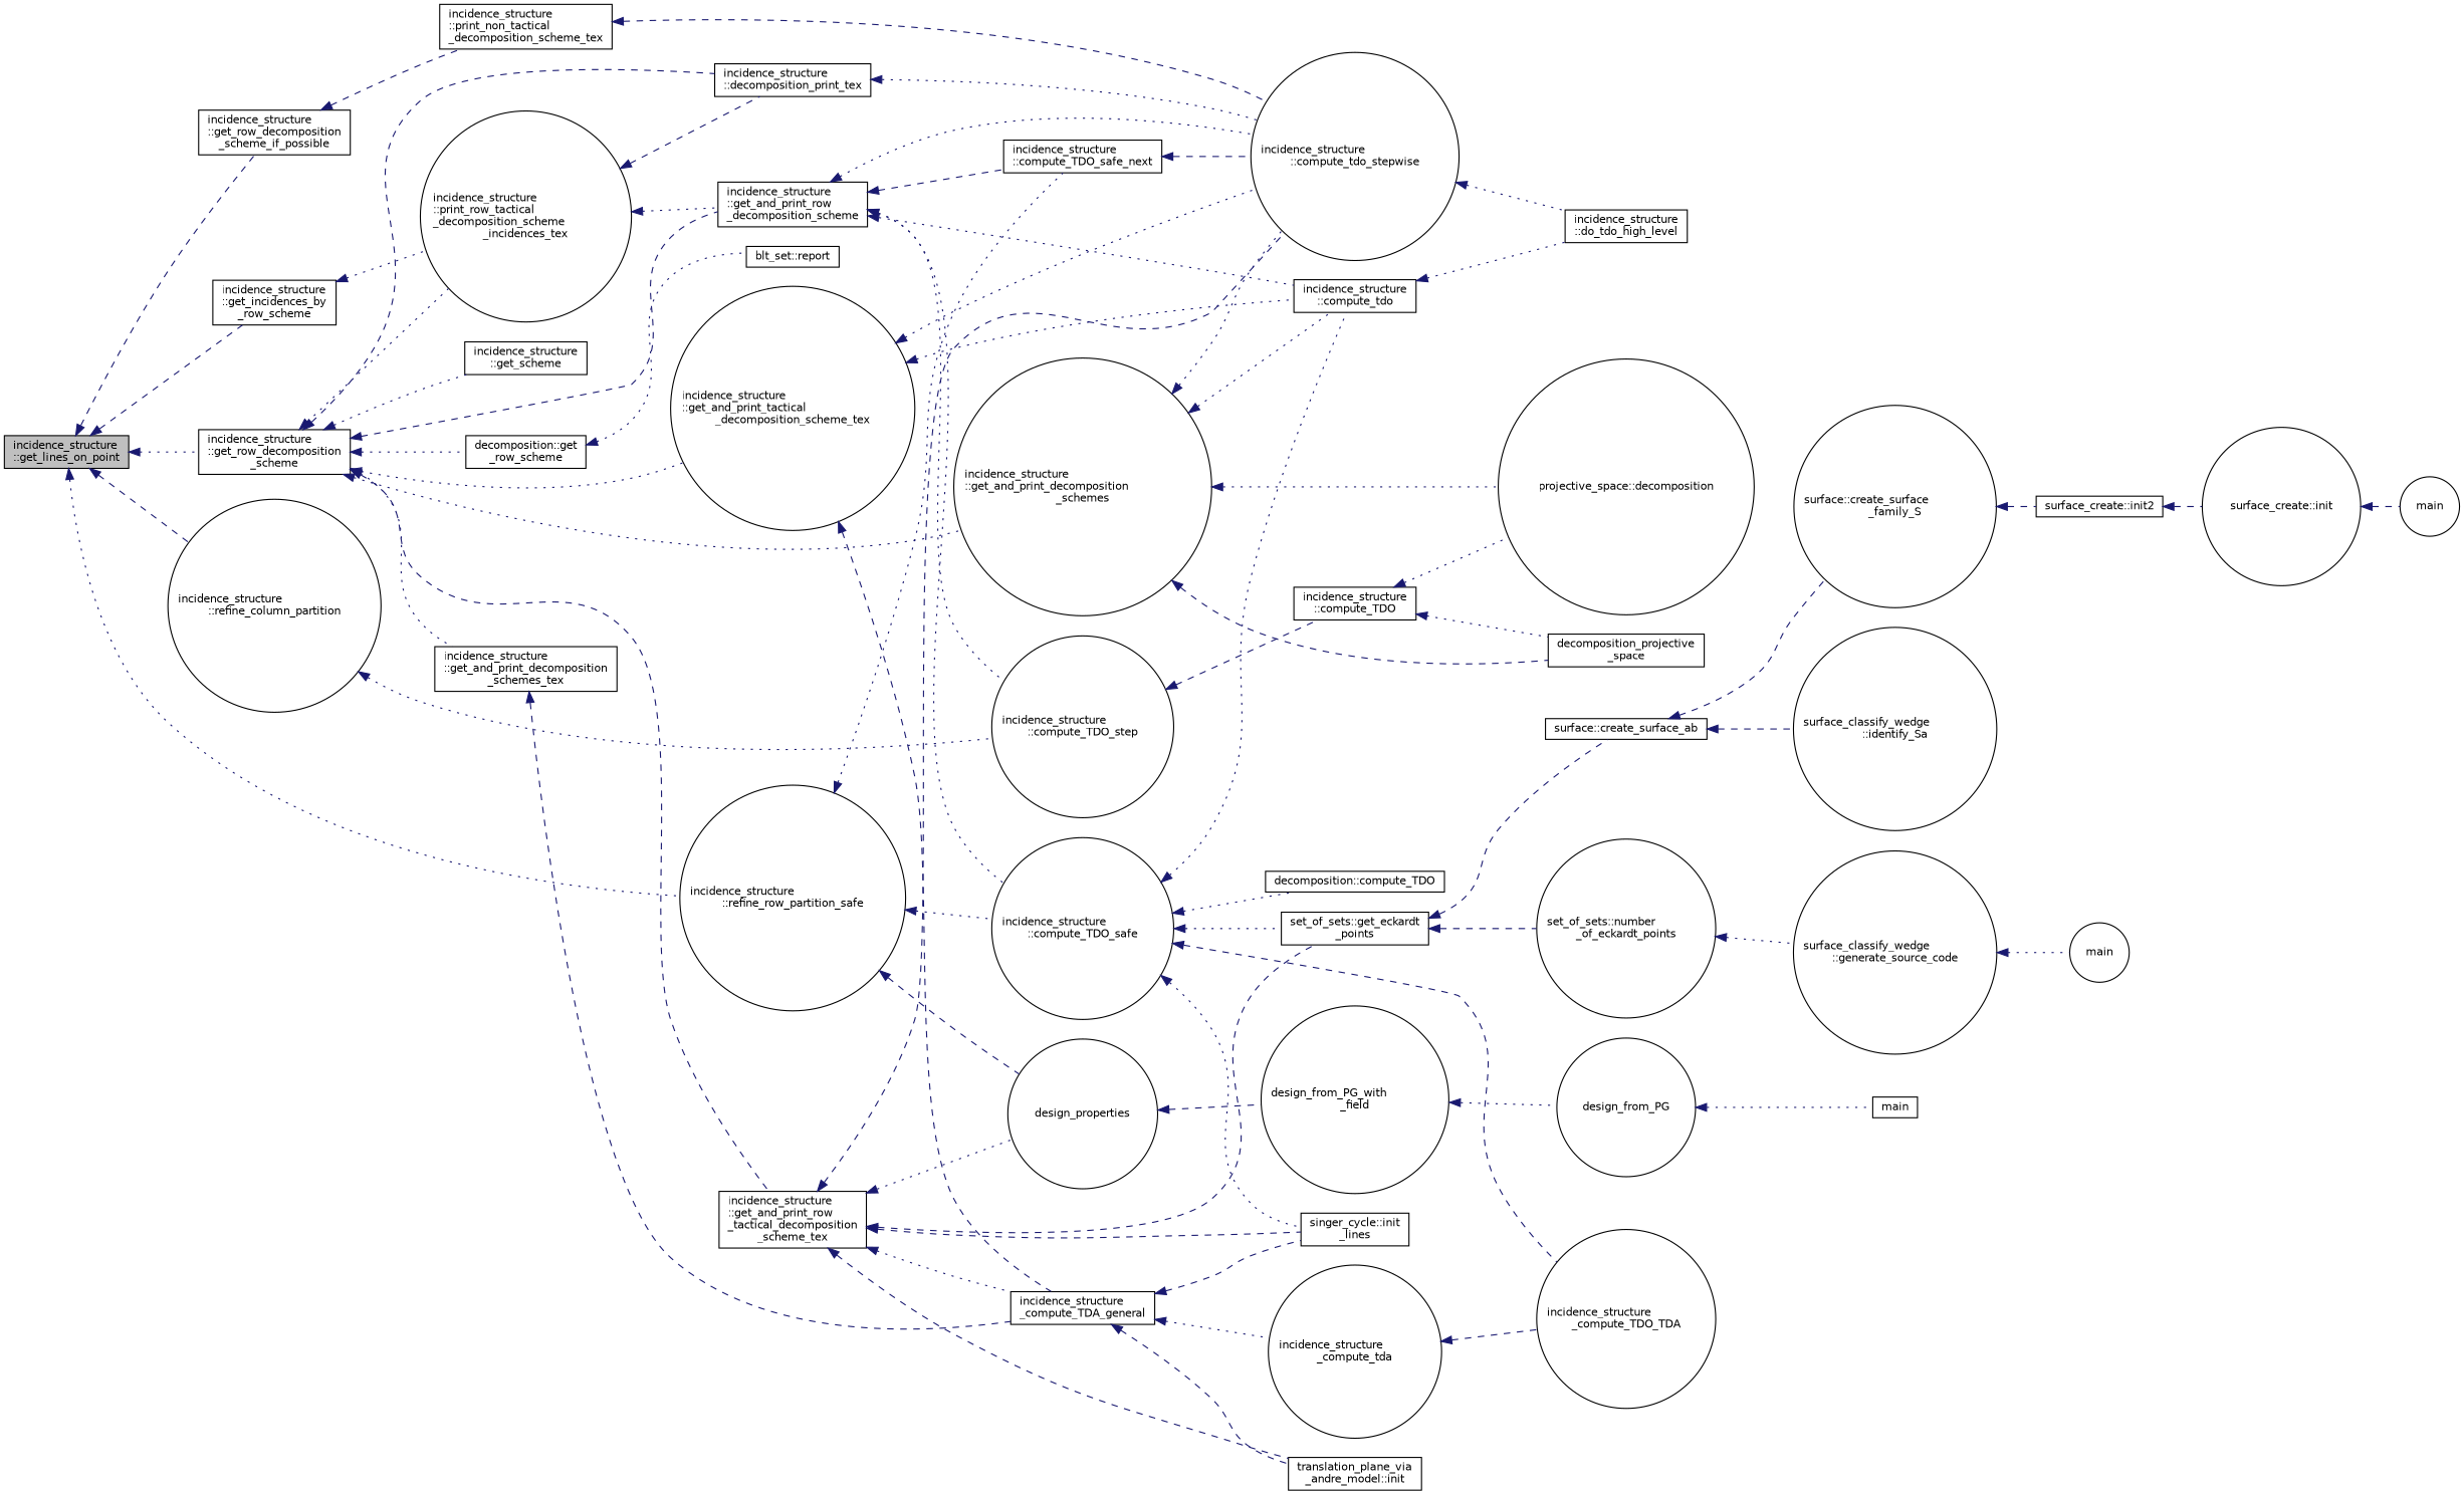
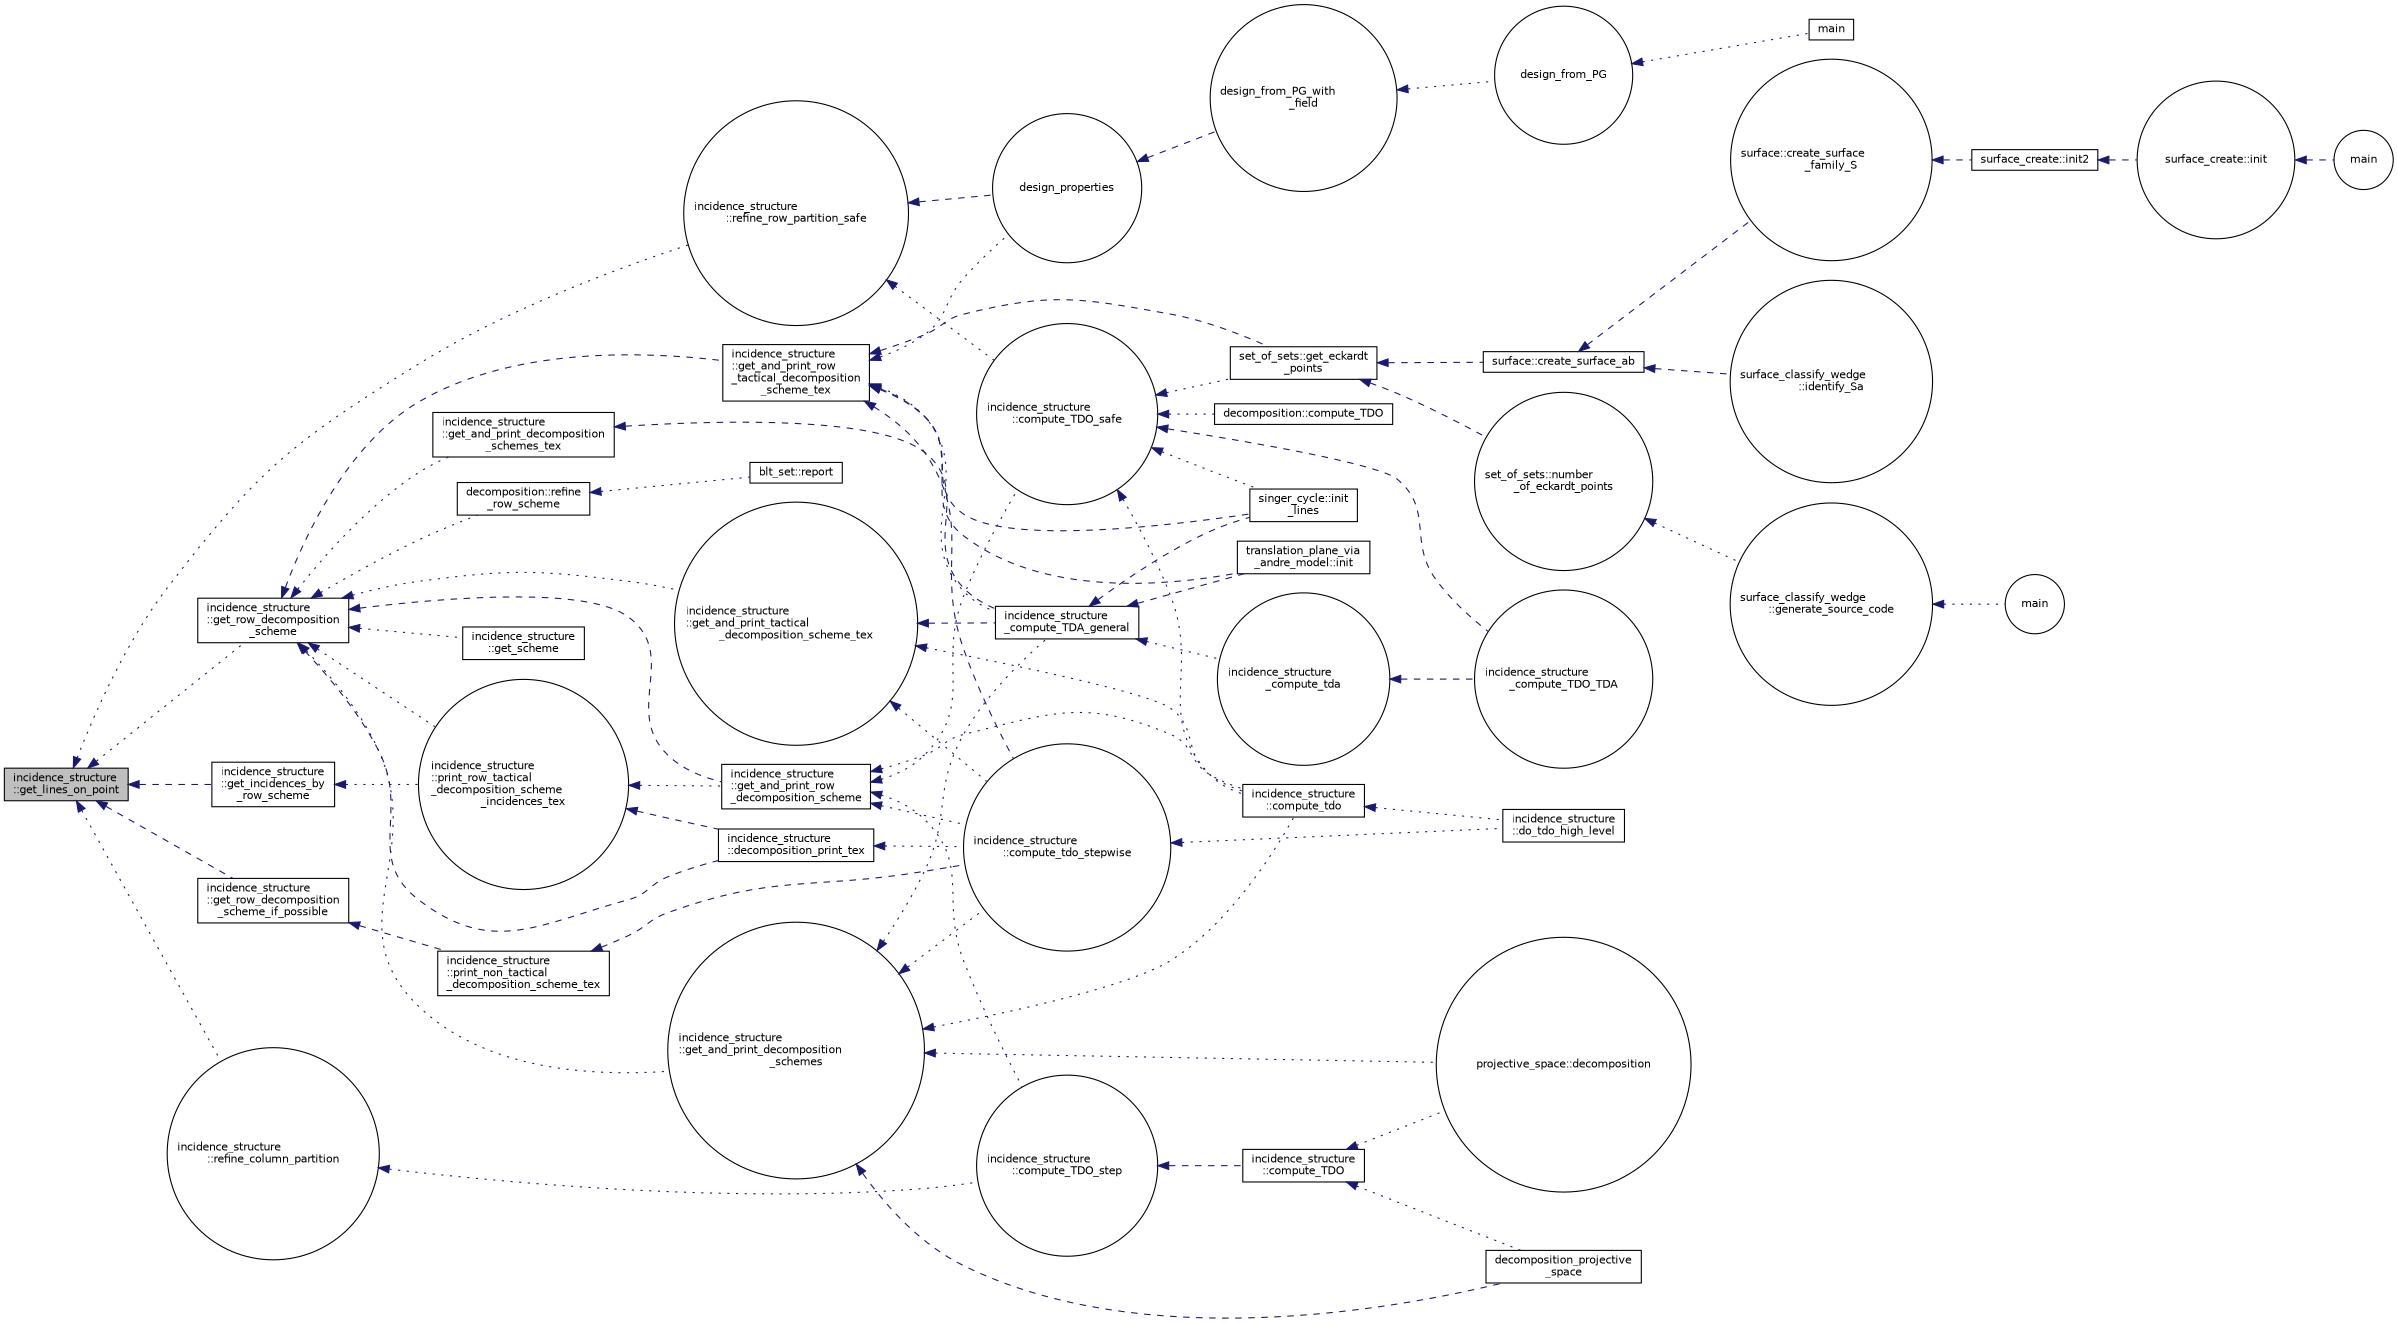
  digraph {
    rankdir=LR
    node [color=black fillcolor=white fontname=Helvetica fontsize=10 shape=box style=filled]
    edge [color=midnightblue dir=back fontname=Helvetica fontsize=10 labelfontname=Helvetica labelfontsize=10 style=dotted]
    n1 [fillcolor=grey75 fontcolor=black height=0.2 label="incidence_structure\l::get_lines_on_point" width=0.4]
    n2 [height=0.2 label="incidence_structure\l::refine_row_partition_safe" shape=circle width=0.4]
    n3 [height=0.2 label="incidence_structure\l::refine_column_partition" shape=circle width=0.4]
    n4 [height=0.2 label="incidence_structure\l::get_incidences_by\l_row_scheme" width=0.4]
    n5 [height=0.2 label="incidence_structure\l::get_row_decomposition\l_scheme" width=0.4]
    n6 [height=0.2 label="incidence_structure\l::get_row_decomposition\l_scheme_if_possible" width=0.4]
    n7 [height=0.2 label=design_properties shape=circle width=0.4]
-   n8 [height=0.2 label="incidence_structure\l::compute_TDO_safe_next" width=0.4]
    n9 [height=0.2 label="incidence_structure\l::compute_TDO_safe" shape=circle width=0.4]
    n10 [height=0.2 label="incidence_structure\l::compute_TDO_step" shape=circle width=0.4]
    n11 [height=0.2 label="incidence_structure\l::print_row_tactical\l_decomposition_scheme\l_incidences_tex" shape=circle width=0.4]
    n12 [height=0.2 label="incidence_structure\l::get_and_print_row\l_decomposition_scheme" width=0.4]
    n13 [height=0.2 label="incidence_structure\l::decomposition_print_tex" width=0.4]
-   n14 [height=0.2 label="decomposition::get\l_row_scheme" width=0.4]
+   n14 [height=0.2 label="decomposition::refine\l_row_scheme" width=0.4]
    n15 [height=0.2 label="incidence_structure\l::get_and_print_decomposition\l_schemes" shape=circle width=0.4]
    n16 [height=0.2 label="incidence_structure\l::get_and_print_decomposition\l_schemes_tex" width=0.4]
    n17 [height=0.2 label="incidence_structure\l::get_and_print_tactical\l_decomposition_scheme_tex" shape=circle width=0.4]
    n18 [height=0.2 label="incidence_structure\l::get_scheme" width=0.4]
    n19 [height=0.2 label="incidence_structure\l::get_and_print_row\l_tactical_decomposition\l_scheme_tex" width=0.4]
    n20 [height=0.2 label="incidence_structure\l::print_non_tactical\l_decomposition_scheme_tex" width=0.4]
    n21 [height=0.2 label="design_from_PG_with\l_field" shape=circle width=0.4]
    n22 [height=0.2 label="incidence_structure\l::compute_tdo_stepwise" shape=circle width=0.4]
    n23 [height=0.2 label="set_of_sets::get_eckardt\l_points" width=0.4]
    n24 [height=0.2 label="decomposition::compute_TDO" width=0.4]
    n25 [height=0.2 label="incidence_structure\l::compute_tdo" width=0.4]
    n26 [height=0.2 label="incidence_structure\l_compute_TDO_TDA" shape=circle width=0.4]
    n27 [height=0.2 label="singer_cycle::init\l_lines" width=0.4]
    n28 [height=0.2 label=design_from_PG shape=circle width=0.4]
    n29 [height=0.2 label=main width=0.4]
    n30 [height=0.2 label="incidence_structure\l::do_tdo_high_level" width=0.4]
    n31 [height=0.2 label="set_of_sets::number\l_of_eckardt_points" shape=circle width=0.4]
    n32 [height=0.2 label="surface::create_surface_ab" width=0.4]
    n33 [height=0.2 label="surface_classify_wedge\l::generate_source_code" shape=circle width=0.4]
    n34 [height=0.2 label="surface::create_surface\l_family_S" shape=circle width=0.4]
    n35 [height=0.2 label="surface_classify_wedge\l::identify_Sa" shape=circle width=0.4]
    n36 [height=0.2 label=main shape=circle width=0.4]
    n37 [height=0.2 label="surface_create::init2" width=0.4]
    n38 [height=0.2 label="surface_create::init" shape=circle width=0.4]
    n39 [height=0.2 label=main shape=circle width=0.4]
    n40 [height=0.2 label="incidence_structure\l::compute_TDO" width=0.4]
    n41 [height=0.2 label="decomposition_projective\l_space" width=0.4]
    n42 [height=0.2 label="projective_space::decomposition" shape=circle width=0.4]
    n43 [height=0.2 label="blt_set::report" width=0.4]
    n44 [height=0.2 label="incidence_structure\l_compute_TDA_general" width=0.4]
    n45 [height=0.2 label="translation_plane_via\l_andre_model::init" width=0.4]
    n46 [height=0.2 label="incidence_structure\l_compute_tda" shape=circle width=0.4]
    n1 -> n2
-   n1 -> n3 [style=dashed]
+   n1 -> n3
    n1 -> n4 [style=dashed]
    n1 -> n5
    n1 -> n6 [style=dashed]
    n2 -> n7 [style=dashed]
-   n2 -> n8
    n2 -> n9
    n3 -> n10
    n4 -> n11
    n5 -> n11
    n5 -> n12 [style=dashed]
    n5 -> n13 [style=dashed]
    n5 -> n14
    n5 -> n15
    n5 -> n16
    n5 -> n17
    n5 -> n18
    n5 -> n19 [style=dashed]
    n6 -> n20 [style=dashed]
    n7 -> n21 [style=dashed]
-   n8 -> n22 [style=dashed]
    n9 -> n23
    n9 -> n24
    n9 -> n25
    n9 -> n26 [style=dashed]
    n9 -> n27
    n10 -> n40 [style=dashed]
    n11 -> n12
    n11 -> n13 [style=dashed]
-   n12 -> n8 [style=dashed]
    n12 -> n9
    n12 -> n10
    n12 -> n22
    n12 -> n25
    n13 -> n22
    n14 -> n43
    n15 -> n22
    n15 -> n25
    n15 -> n41 [style=dashed]
    n15 -> n42
+   n15 -> n44
    n16 -> n44 [style=dashed]
    n17 -> n22
    n17 -> n25
    n17 -> n44 [style=dashed]
    n19 -> n7
    n19 -> n22 [style=dashed]
    n19 -> n23 [style=dashed]
    n19 -> n27 [style=dashed]
    n19 -> n44
    n19 -> n45 [style=dashed]
    n20 -> n22 [style=dashed]
    n21 -> n28
    n22 -> n30
    n23 -> n31 [style=dashed]
    n23 -> n32 [style=dashed]
    n25 -> n30
    n28 -> n29
    n31 -> n33
    n32 -> n34 [style=dashed]
    n32 -> n35 [style=dashed]
    n33 -> n36
    n34 -> n37 [style=dashed]
    n37 -> n38 [style=dashed]
    n38 -> n39 [style=dashed]
    n40 -> n41
    n40 -> n42
    n44 -> n27 [style=dashed]
    n44 -> n45 [style=dashed]
    n44 -> n46
    n46 -> n26 [style=dashed]
  }
